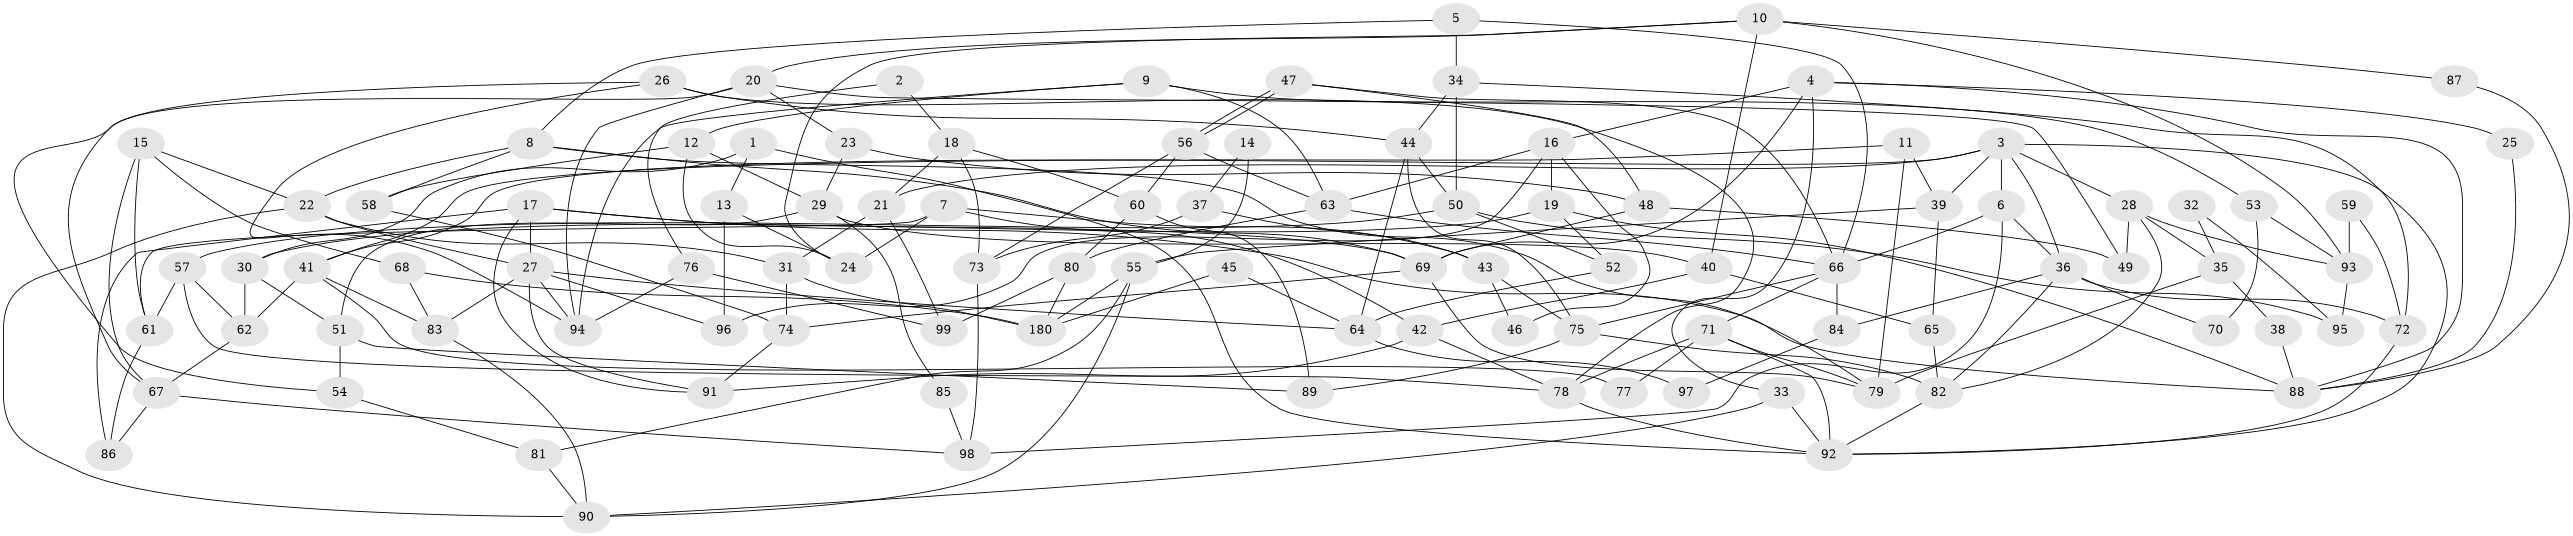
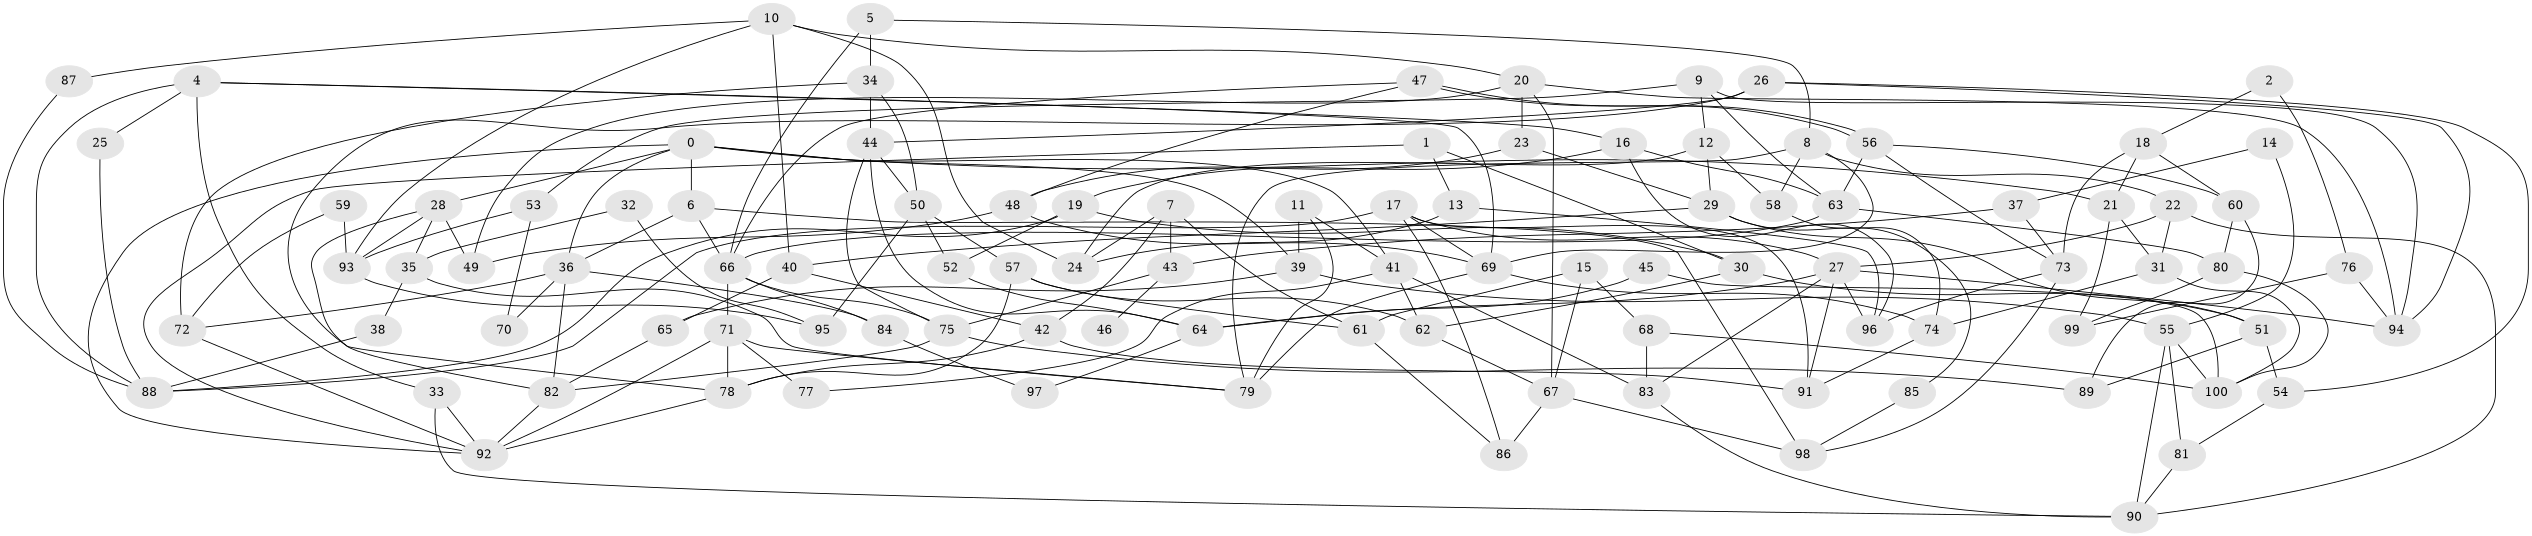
  graph {
    node [color=gray90 style=filled]
    1
    13
    30
    92
    24
    96
    51
    62
    2
    18
    76
    21
    60
    73
    94
    99
-   3
+   3 [label=0]
    6
    28
    36
    39
    41
    66
    98
    31
    93
    49
    35
    82
    72
    70
    84
    55
    65
    83
    77
    4
    16
    25
    33
    69
    88
    63
    19
    46
    90
    79
    74
    5
    8
    34
    22
    58
    44
    50
    75
    71
    7
    42
    43
    61
    91
    78
    86
    27
    9
    12
    53
    29
    80
    10
    20
    40
    87
    67
    23
    95
    11
    85
    14
    37
-   100 [label=180]
+   100
    81
    15
    68
    52
    17
    64
    89
    48
    26
    54
    97
    38
    32
    57
    45
    47
    56
    59
    1 -- 13
    1 -- 30
    1 -- 92
    13 -- 24
    13 -- 96
    30 -- 51
    30 -- 62
    51 -- 89
    51 -- 54
    62 -- 67
    2 -- 18
    2 -- 76
    18 -- 21
    18 -- 60
    18 -- 73
    76 -- 94
    76 -- 99
    21 -- 99
    21 -- 31
    60 -- 80
    60 -- 89
+   73 -- 96
    73 -- 98
    3 -- 92
    3 -- 21
    3 -- 6
    3 -- 28
    3 -- 36
    3 -- 39
    3 -- 41
    6 -- 36
    6 -- 66
    6 -- 98
    28 -- 93
    28 -- 49
    28 -- 35
    28 -- 82
    36 -- 82
    36 -- 72
    36 -- 70
    36 -- 84
    39 -- 55
    39 -- 65
    41 -- 62
    41 -- 83
    41 -- 77
    66 -- 84
    66 -- 75
    66 -- 71
    31 -- 74
    31 -- 100
    93 -- 95
    35 -- 79
    35 -- 38
    82 -- 92
    72 -- 92
    84 -- 97
    55 -- 90
    55 -- 100
    55 -- 81
    65 -- 82
    83 -- 90
    4 -- 16
    4 -- 25
    4 -- 33
    4 -- 69
    4 -- 88
    16 -- 96
    16 -- 63
    16 -- 19
-   16 -- 46
    25 -- 88
    33 -- 92
    33 -- 90
    69 -- 79
    69 -- 74
    63 -- 66
    63 -- 80
    19 -- 30
    19 -- 88
    19 -- 52
    74 -- 91
    5 -- 66
    5 -- 8
    5 -- 34
    8 -- 69
    8 -- 79
    8 -- 22
    8 -- 58
    34 -- 72
    34 -- 44
    34 -- 50
    22 -- 31
    22 -- 90
    22 -- 27
    58 -- 74
    44 -- 50
    44 -- 75
    44 -- 64
    50 -- 95
    50 -- 52
    50 -- 57
    75 -- 82
    75 -- 89
    71 -- 92
    71 -- 77
    71 -- 79
    71 -- 78
    7 -- 24
    7 -- 42
    7 -- 43
    7 -- 61
    42 -- 91
    42 -- 78
    43 -- 46
    43 -- 75
    61 -- 86
    78 -- 92
    27 -- 96
    27 -- 94
    27 -- 83
    27 -- 91
    27 -- 64
    9 -- 94
    9 -- 63
    9 -- 12
    9 -- 53
    12 -- 24
    12 -- 58
    12 -- 29
    53 -- 93
    53 -- 70
    29 -- 51
    29 -- 40
    29 -- 85
    80 -- 99
    80 -- 100
    10 -- 24
    10 -- 93
    10 -- 20
    10 -- 40
    10 -- 87
    20 -- 94
    20 -- 49
    20 -- 67
    20 -- 23
    40 -- 65
    40 -- 42
    87 -- 88
    67 -- 98
    67 -- 86
    23 -- 29
    23 -- 48
    11 -- 39
    11 -- 41
    11 -- 79
    85 -- 98
    14 -- 55
    14 -- 37
    37 -- 73
    37 -- 43
    81 -- 90
-   15 -- 22
    15 -- 61
    15 -- 67
    15 -- 68
    68 -- 83
    68 -- 100
    52 -- 64
    17 -- 69
    17 -- 88
    17 -- 91
    17 -- 86
    17 -- 27
    64 -- 97
    48 -- 49
    48 -- 69
    26 -- 94
    26 -- 44
    26 -- 78
    26 -- 54
    54 -- 81
    38 -- 88
    32 -- 35
    32 -- 95
    57 -- 62
    57 -- 61
    57 -- 78
    45 -- 100
    45 -- 64
    47 -- 66
    47 -- 48
    47 -- 56
    47 -- 56
    56 -- 60
    56 -- 73
    56 -- 63
    59 -- 93
    59 -- 72
  }
